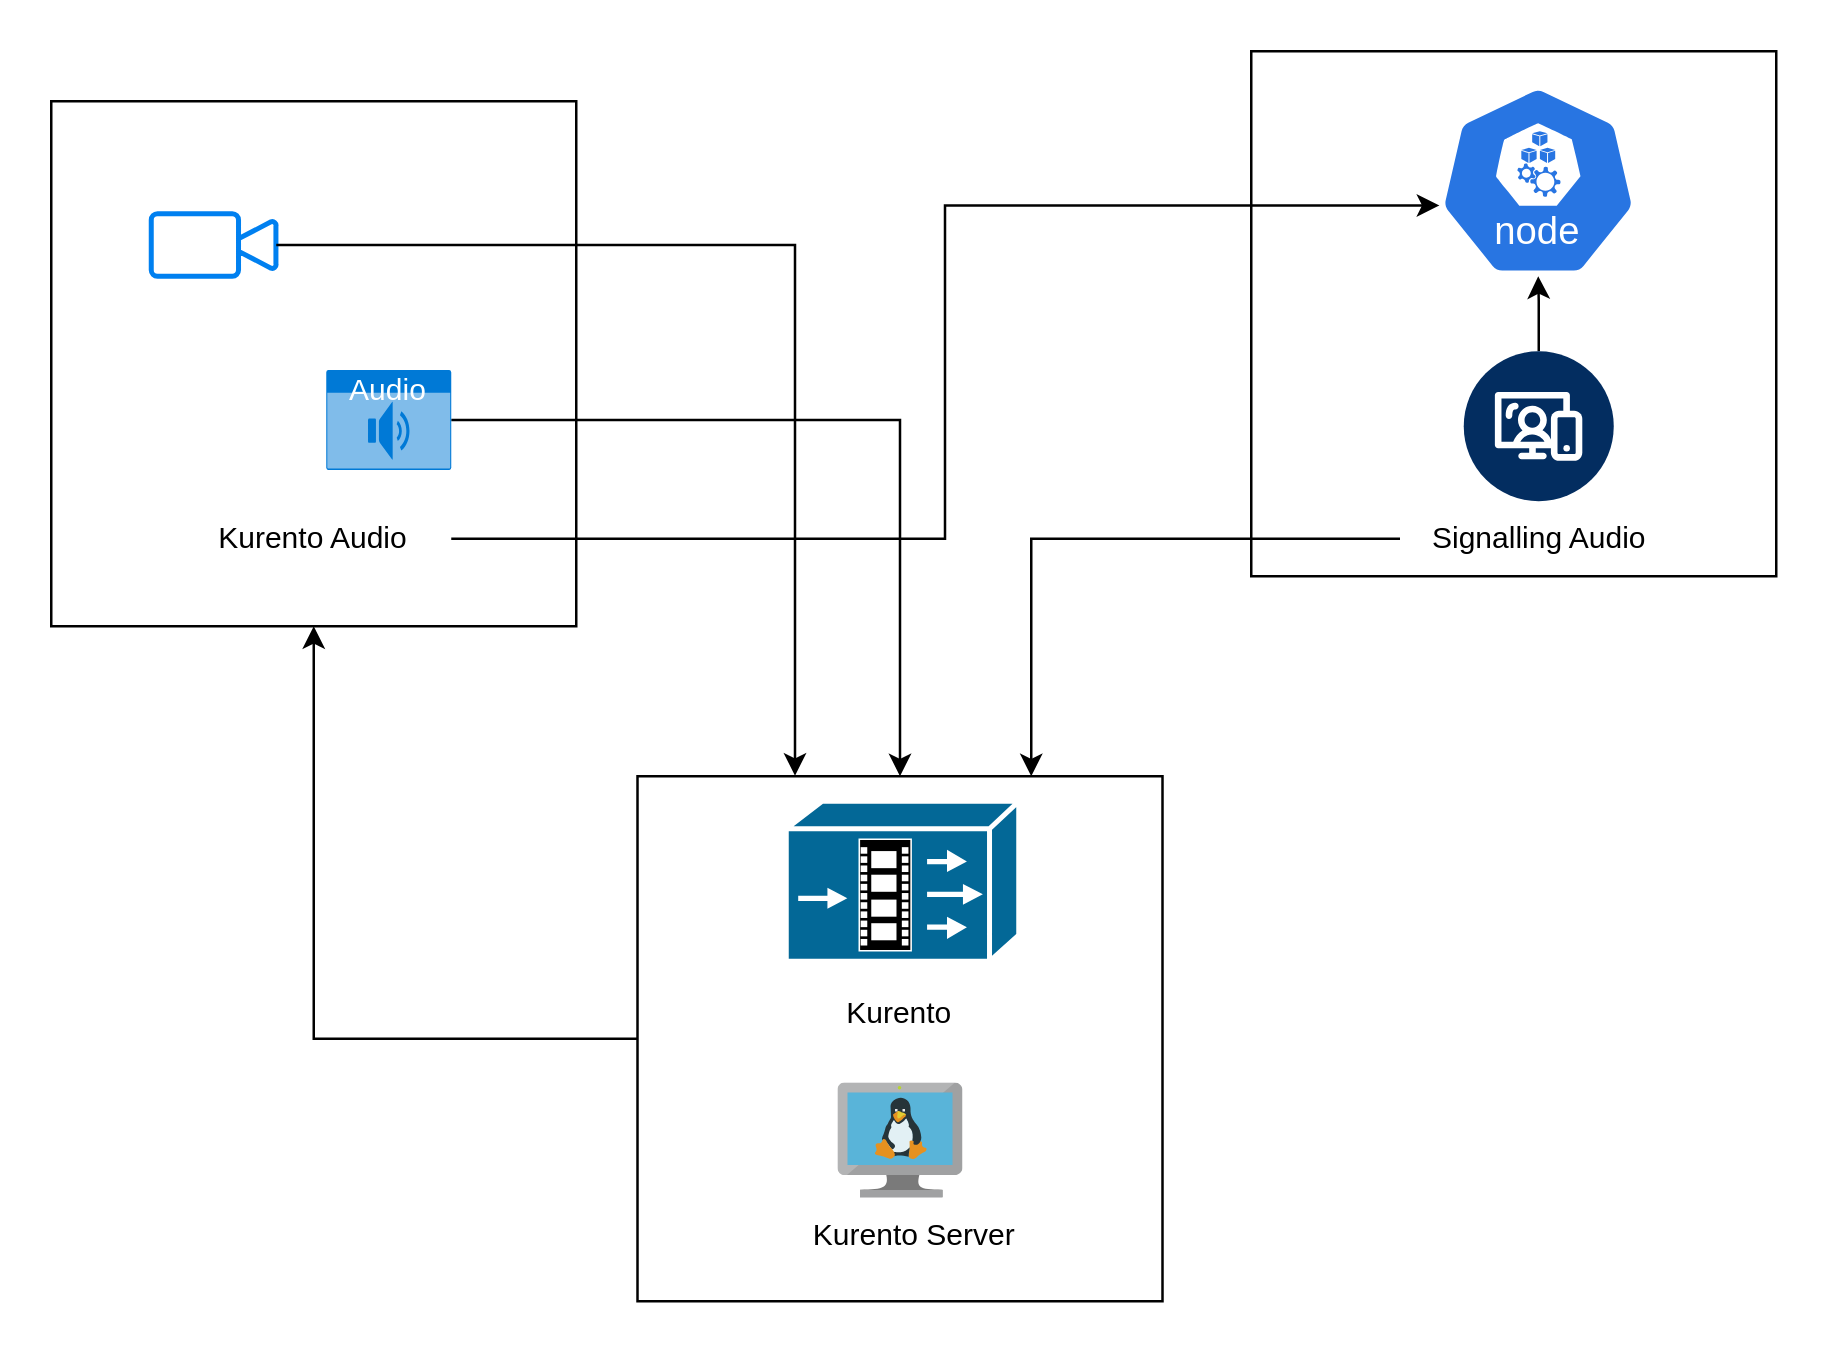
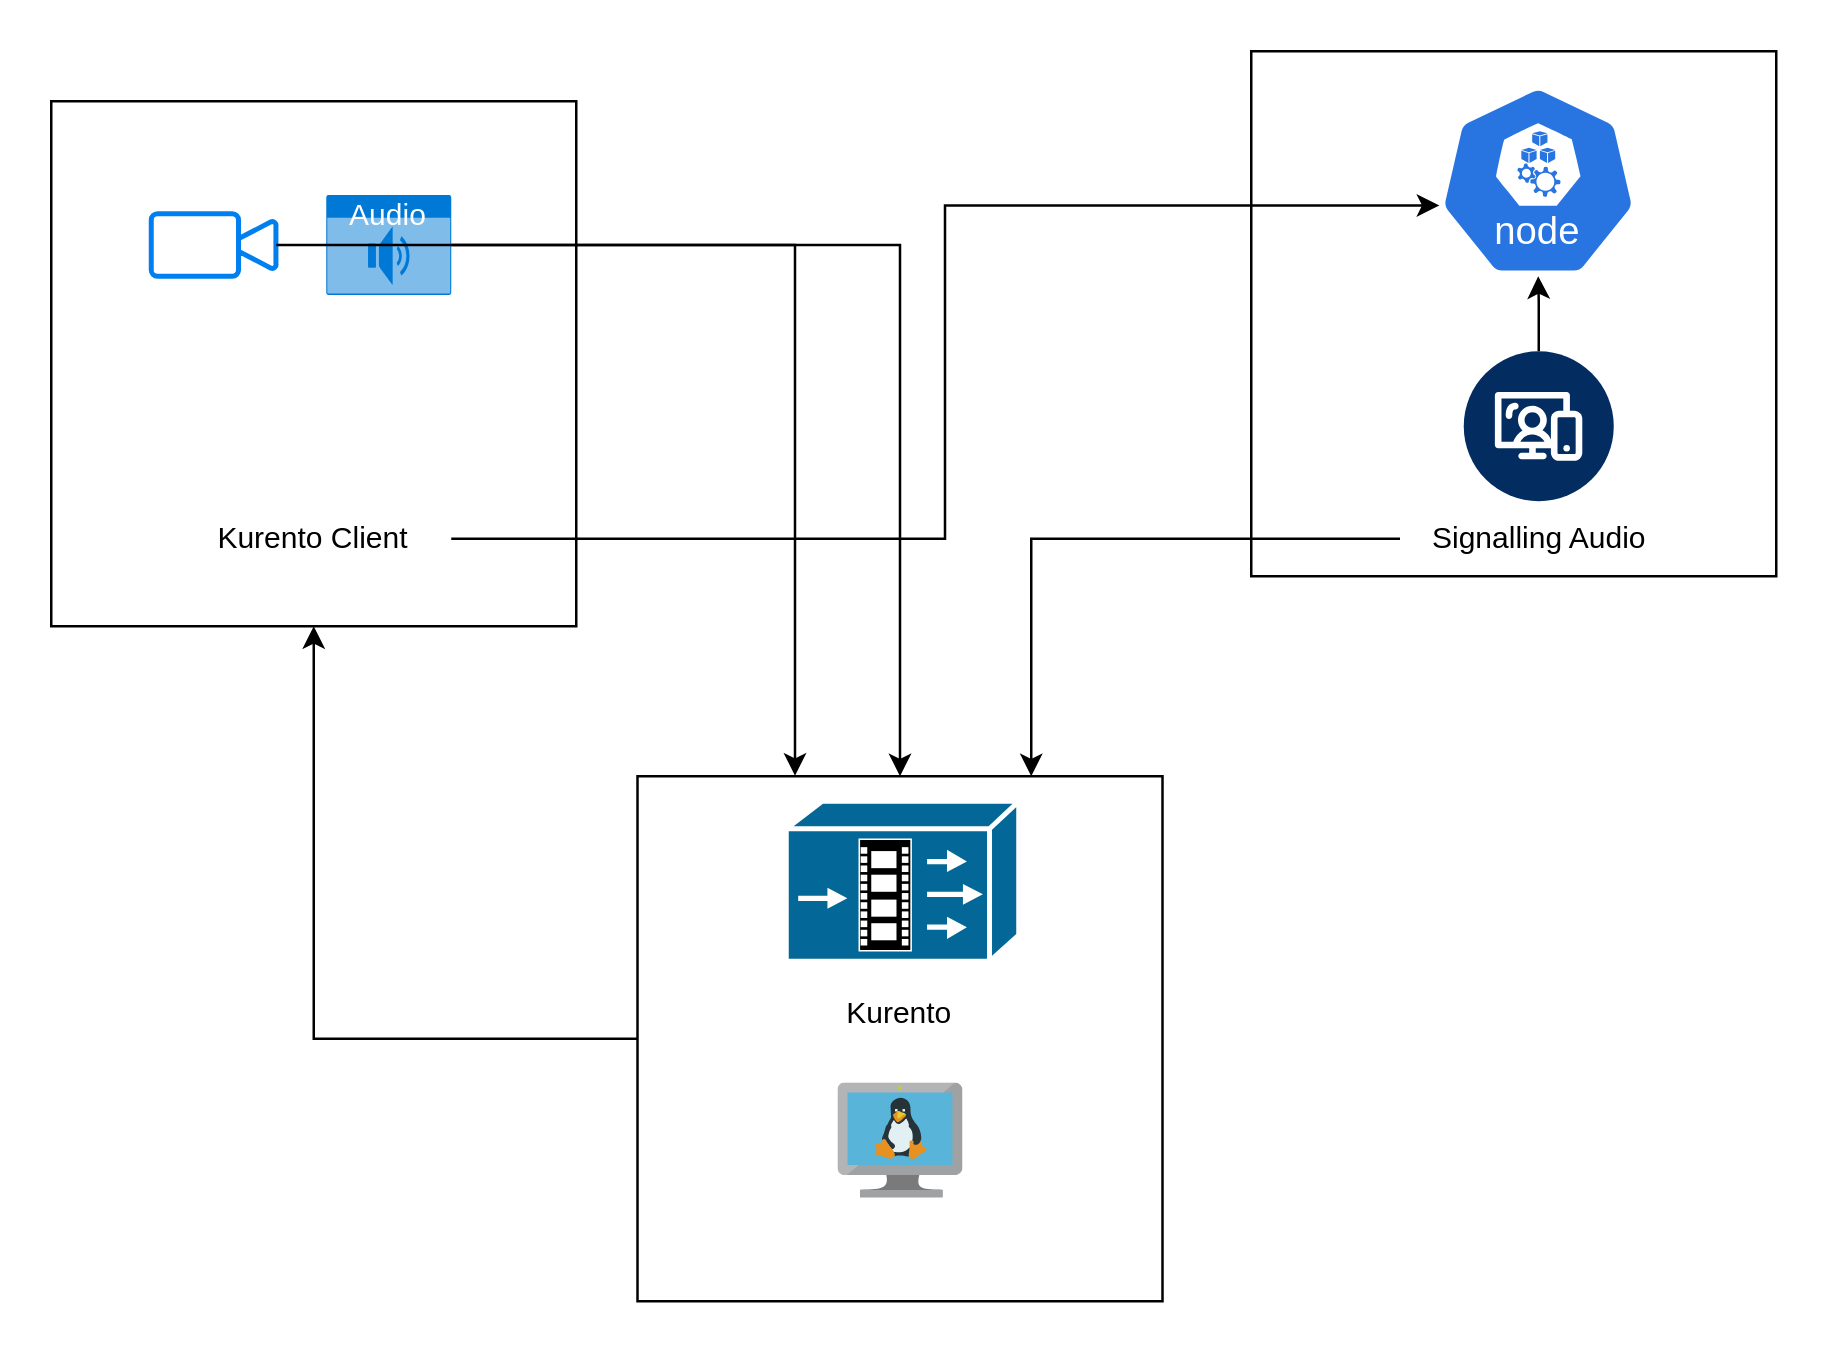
  <mxCell id="0" />
  <mxCell id="1" parent="0" />
  <mxCell id="2" style="edgeStyle=orthogonalEdgeStyle;rounded=0;orthogonalLoop=1;jettySize=auto;html=1;entryX=0.5;entryY=1;entryDx=0;entryDy=0;" edge="1" parent="1" source="3" target="5"><mxGeometry relative="1" as="geometry" /></mxCell>
  <mxCell id="3" value="" style="whiteSpace=wrap;html=1;aspect=fixed;" vertex="1" parent="1"><mxGeometry x="254.5" y="310" width="210" height="210" as="geometry" /></mxCell>
  <mxCell id="4" value="" style="whiteSpace=wrap;html=1;aspect=fixed;" vertex="1" parent="1"><mxGeometry x="500" y="20" width="210" height="210" as="geometry" /></mxCell>
  <mxCell id="5" value="" style="whiteSpace=wrap;html=1;aspect=fixed;" vertex="1" parent="1"><mxGeometry x="20" y="40" width="210" height="210" as="geometry" /></mxCell>
  <mxCell id="6" value="" style="html=1;verticalLabelPosition=bottom;align=center;labelBackgroundColor=#ffffff;verticalAlign=top;strokeWidth=2;strokeColor=#0080F0;shadow=0;dashed=0;shape=mxgraph.ios7.icons.video_conversation;" vertex="1" parent="1"><mxGeometry x="60" y="85" width="50" height="25" as="geometry" /></mxCell>
  <mxCell id="7" style="edgeStyle=orthogonalEdgeStyle;rounded=0;orthogonalLoop=1;jettySize=auto;html=1;entryX=0.5;entryY=0;entryDx=0;entryDy=0;" edge="1" parent="1" source="8" target="3"><mxGeometry relative="1" as="geometry" /></mxCell>
- <mxCell id="8" value="Audio" style="html=1;whiteSpace=wrap;strokeColor=none;fillColor=#0079D6;labelPosition=center;verticalLabelPosition=middle;verticalAlign=top;align=center;fontSize=12;outlineConnect=0;spacingTop=-6;fontColor=#FFFFFF;sketch=0;shape=mxgraph.sitemap.audio;" vertex="1" parent="1"><mxGeometry x="130" y="147.5" width="50" height="40" as="geometry" /></mxCell>
+ <mxCell id="8" value="Audio" style="html=1;whiteSpace=wrap;strokeColor=none;fillColor=#0079D6;labelPosition=center;verticalLabelPosition=middle;verticalAlign=top;align=center;fontSize=12;outlineConnect=0;spacingTop=-6;fontColor=#FFFFFF;sketch=0;shape=mxgraph.sitemap.audio;" vertex="1" parent="1"><mxGeometry x="130" y="77.5" width="50" height="40" as="geometry" /></mxCell>
  <mxCell id="9" value="" style="shape=image;html=1;verticalAlign=top;verticalLabelPosition=bottom;labelBackgroundColor=#ffffff;imageAspect=0;aspect=fixed;image=https://cdn0.iconfinder.com/data/icons/icocentre-free-icons/147/f-server_128-128.png" vertex="1" parent="1"><mxGeometry x="330" y="420" width="59" height="59" as="geometry" /></mxCell>
- <mxCell id="10" value="Kurento Server" style="text;html=1;align=center;verticalAlign=middle;whiteSpace=wrap;rounded=0;" vertex="1" parent="1"><mxGeometry x="320" y="479" width="91" height="30" as="geometry" /></mxCell>
  <mxCell id="11" value="" style="image;sketch=0;aspect=fixed;html=1;points=[];align=center;fontSize=12;image=img/lib/mscae/VM_Linux.svg;" vertex="1" parent="1"><mxGeometry x="335" y="433" width="50" height="46" as="geometry" /></mxCell>
  <mxCell id="12" value="" style="shape=mxgraph.cisco.misc.streamer;html=1;pointerEvents=1;dashed=0;fillColor=#036897;strokeColor=#ffffff;strokeWidth=2;verticalLabelPosition=bottom;verticalAlign=top;align=center;outlineConnect=0;" vertex="1" parent="1"><mxGeometry x="314" y="320" width="93" height="64" as="geometry" /></mxCell>
  <mxCell id="13" value="Kurento" style="text;html=1;align=center;verticalAlign=middle;whiteSpace=wrap;rounded=0;" vertex="1" parent="1"><mxGeometry x="314" y="390" width="91" height="30" as="geometry" /></mxCell>
  <mxCell id="14" style="edgeStyle=orthogonalEdgeStyle;rounded=0;orthogonalLoop=1;jettySize=auto;html=1;entryX=0.3;entryY=-0.001;entryDx=0;entryDy=0;entryPerimeter=0;" edge="1" parent="1" source="6" target="3"><mxGeometry relative="1" as="geometry" /></mxCell>
  <mxCell id="15" value="" style="aspect=fixed;sketch=0;html=1;dashed=0;whitespace=wrap;verticalLabelPosition=bottom;verticalAlign=top;fillColor=#2875E2;strokeColor=#ffffff;points=[[0.005,0.63,0],[0.1,0.2,0],[0.9,0.2,0],[0.5,0,0],[0.995,0.63,0],[0.72,0.99,0],[0.5,1,0],[0.28,0.99,0]];shape=mxgraph.kubernetes.icon2;kubernetesLabel=1;prIcon=node" vertex="1" parent="1"><mxGeometry x="574.87" y="33.44" width="79.75" height="76.56" as="geometry" /></mxCell>
  <mxCell id="16" style="edgeStyle=orthogonalEdgeStyle;rounded=0;orthogonalLoop=1;jettySize=auto;html=1;entryX=0.75;entryY=0;entryDx=0;entryDy=0;" edge="1" parent="1" source="17" target="3"><mxGeometry relative="1" as="geometry" /></mxCell>
  <mxCell id="17" value="Signalling Audio" style="text;html=1;align=center;verticalAlign=middle;whiteSpace=wrap;rounded=0;" vertex="1" parent="1"><mxGeometry x="559.5" y="200" width="110.5" height="30" as="geometry" /></mxCell>
- <mxCell id="18" value="Kurento Audio" style="text;html=1;align=center;verticalAlign=middle;whiteSpace=wrap;rounded=0;" vertex="1" parent="1"><mxGeometry x="70" y="200" width="110" height="30" as="geometry" /></mxCell>
+ <mxCell id="18" value="Kurento Client" style="text;html=1;align=center;verticalAlign=middle;whiteSpace=wrap;rounded=0;" vertex="1" parent="1"><mxGeometry x="70" y="200" width="110" height="30" as="geometry" /></mxCell>
  <mxCell id="19" style="edgeStyle=orthogonalEdgeStyle;rounded=0;orthogonalLoop=1;jettySize=auto;html=1;entryX=0.005;entryY=0.63;entryDx=0;entryDy=0;entryPerimeter=0;" edge="1" parent="1" source="18" target="15"><mxGeometry relative="1" as="geometry" /></mxCell>
  <mxCell id="20" value="" style="edgeStyle=orthogonalEdgeStyle;rounded=0;orthogonalLoop=1;jettySize=auto;html=1;" edge="1" parent="1" source="21" target="15"><mxGeometry relative="1" as="geometry" /></mxCell>
  <mxCell id="21" value="" style="verticalLabelPosition=bottom;aspect=fixed;html=1;shape=mxgraph.salesforce.web2;" vertex="1" parent="1"><mxGeometry x="585" y="140" width="60" height="60" as="geometry" /></mxCell>
